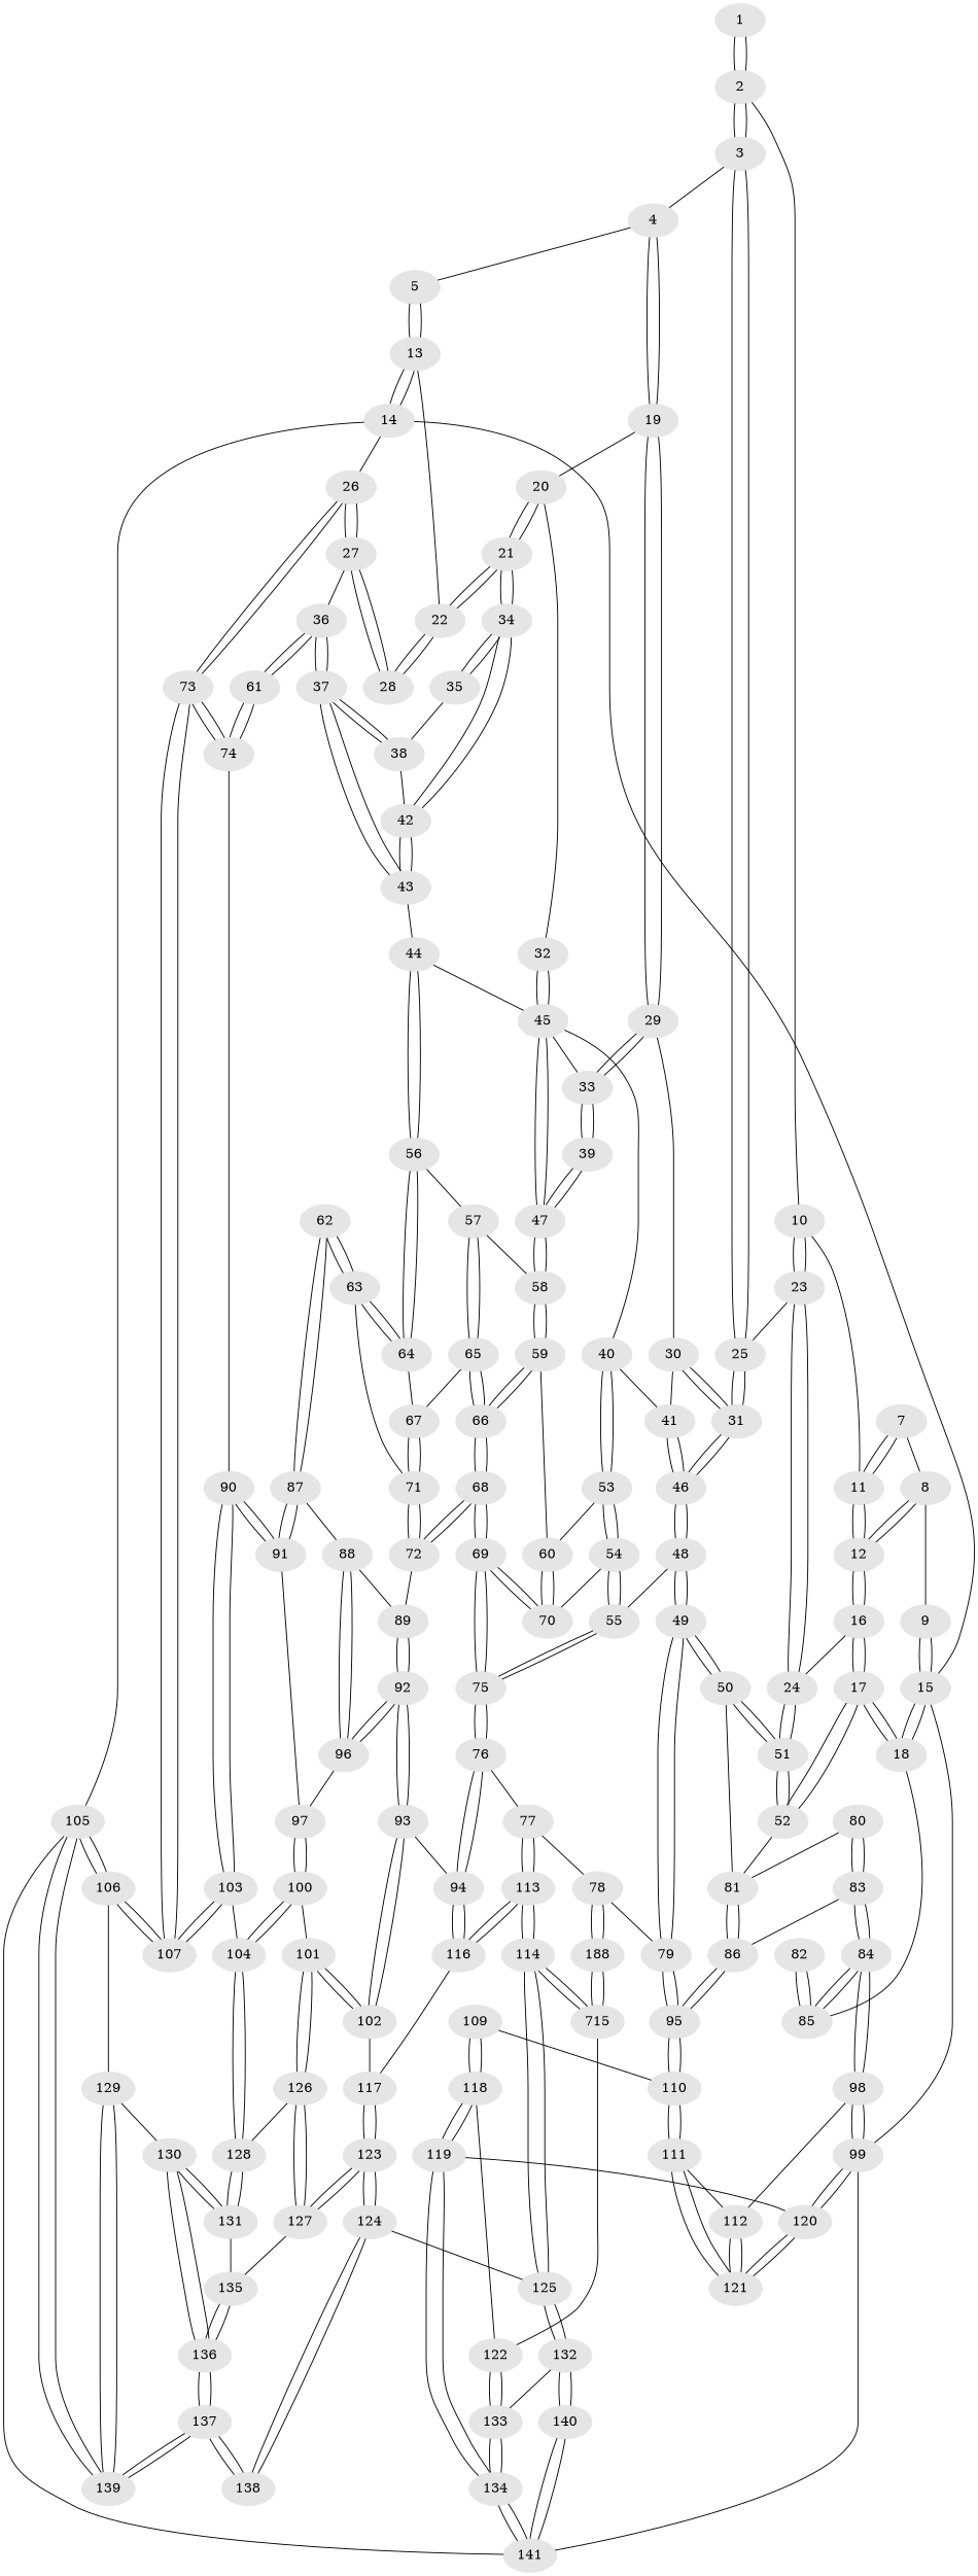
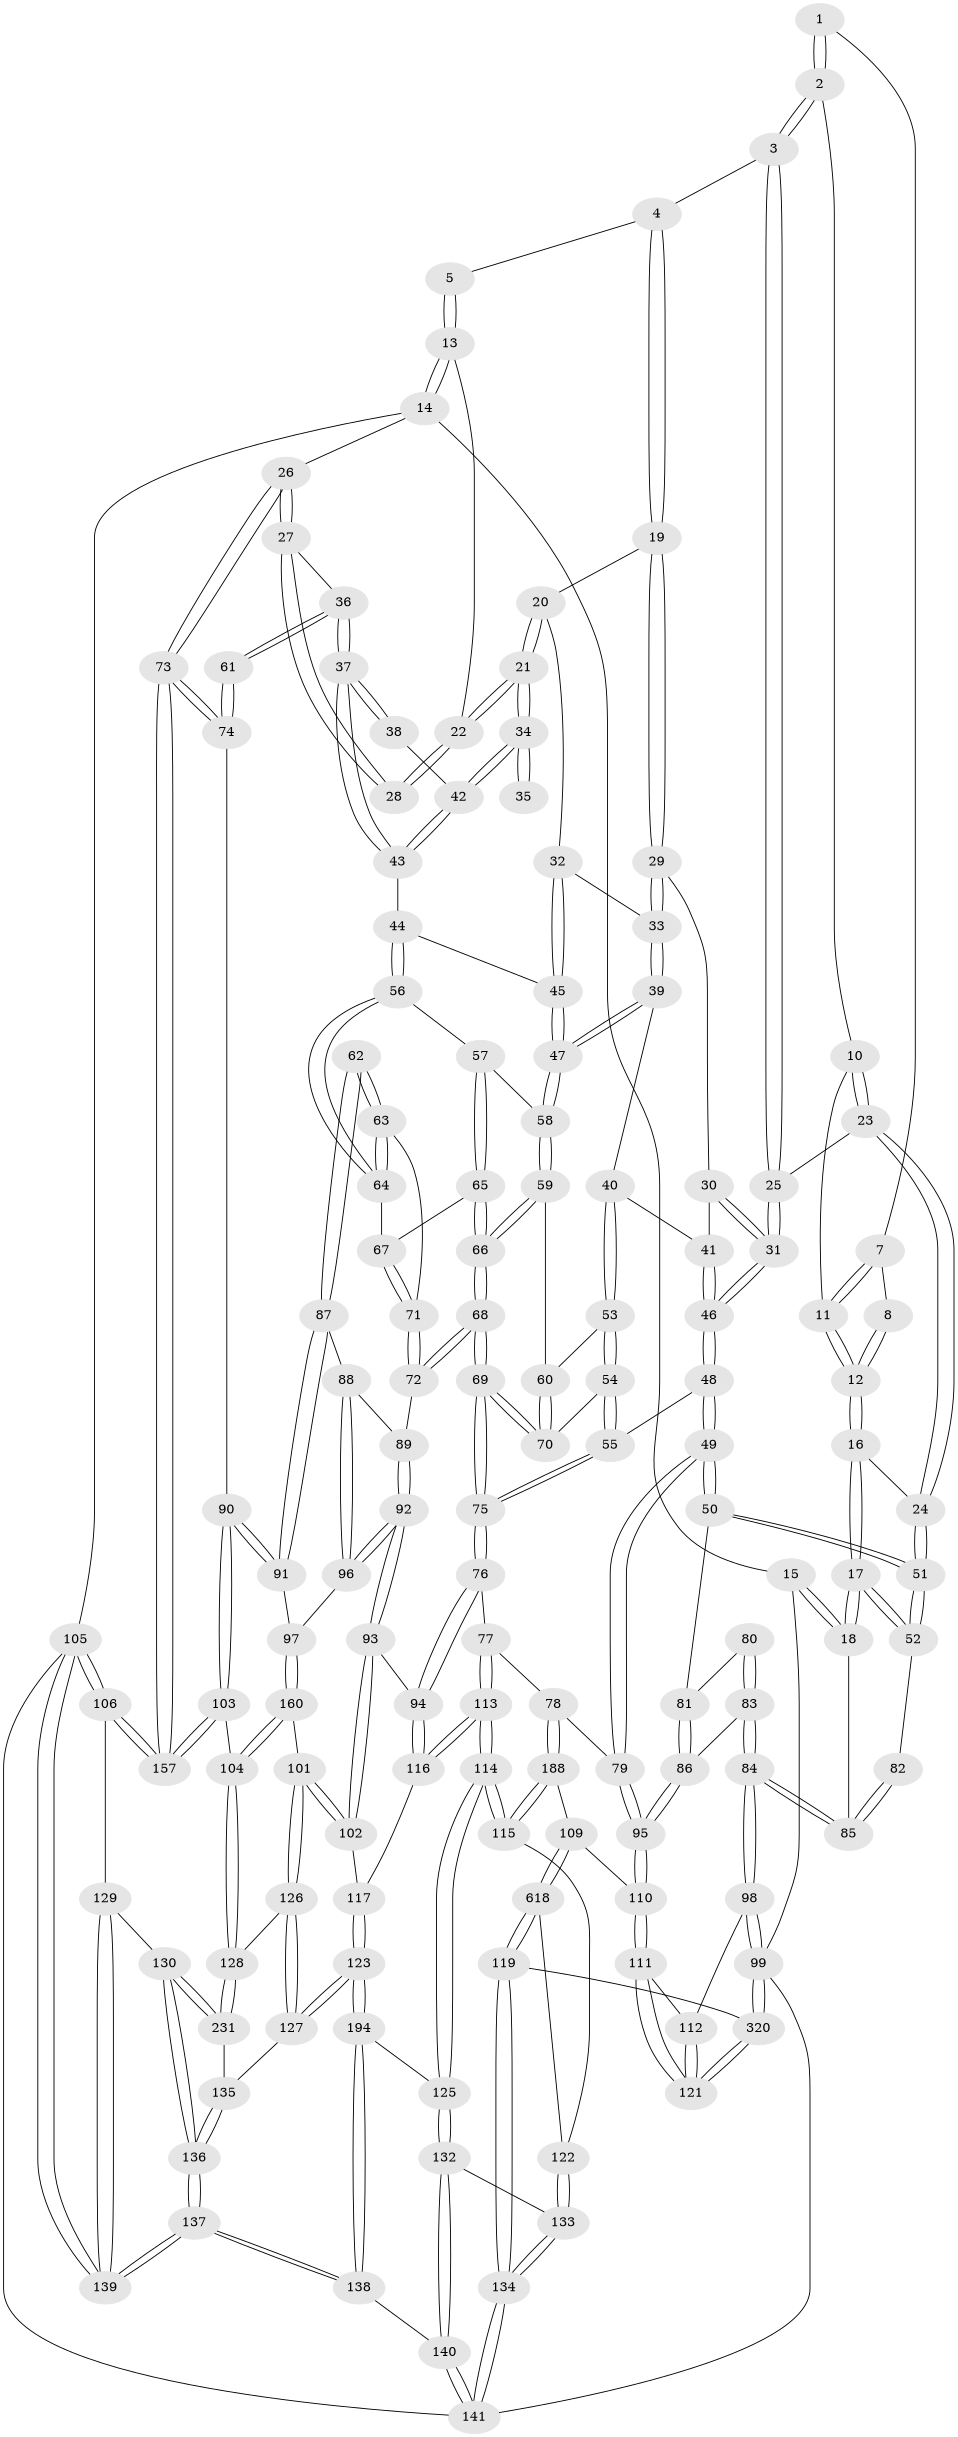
  graph {
    node [color=gray90 style=filled]
    1
    2
    7
    3
    10
    8
    11
    4
    25
    23
    5
    19
    31
    13
    20
    29
    14
    22
-   9
    15
    12
    16
    18
    99
    24
    17
    26
    105
    28
    27
    73
    141
    106
    139
    85
-   120
+   120 [label=320]
    52
    51
    82
    21
    32
    30
    33
    34
    45
    35
    42
    46
    36
    74
-   107
+   107 [label=157]
    37
    61
    41
    39
    48
    47
    40
    38
    43
    44
    53
    58
    54
    60
    56
    57
    64
    49
    55
    59
    50
    79
    75
    81
    95
    86
    70
    76
    65
    67
    66
    68
    62
    63
    87
    90
    71
    88
    91
    72
    69
    89
    92
    103
    77
    94
    78
    113
    116
    n101 [label=188]
    114
    109
-   115 [label=715]
+   115
    110
    80
    83
    84
    98
    112
    96
    97
    93
    104
-   100
+   100 [label=160]
    102
    117
    111
    101
    121
    126
    128
    127
    123
-   131
+   131 [label=231]
    129
    130
-   118
+   118 [label=618]
    122
    119
    125
    132
    133
-   124
+   124 [label=194]
    134
    138
    135
    140
    136
    137
    1 -- 2
    1 -- 2
+   1 -- 7
    2 -- 3
    2 -- 3
    2 -- 10
    7 -- 8
    7 -- 11
    7 -- 11
    3 -- 4
    3 -- 25
    3 -- 25
    10 -- 11
    10 -- 23
    10 -- 23
-   8 -- 9
    8 -- 12
    8 -- 12
    11 -- 12
    11 -- 12
    4 -- 5
    4 -- 19
    4 -- 19
    25 -- 31
    25 -- 31
    23 -- 25
    23 -- 24
    23 -- 24
    5 -- 13
    5 -- 13
    19 -- 20
    19 -- 29
    19 -- 29
    31 -- 46
    31 -- 46
    13 -- 14
    13 -- 14
    13 -- 22
    20 -- 21
    20 -- 21
    20 -- 32
    29 -- 30
    29 -- 33
    29 -- 33
    14 -- 15
    14 -- 26
    14 -- 105
    22 -- 28
    22 -- 28
-   9 -- 15
-   9 -- 15
    15 -- 18
    15 -- 18
    15 -- 99
    12 -- 16
    12 -- 16
    16 -- 24
    16 -- 17
    16 -- 17
    18 -- 85
    99 -- 141
    99 -- 120
    99 -- 120
    24 -- 51
    24 -- 51
    17 -- 18
    17 -- 18
    17 -- 52
    17 -- 52
    26 -- 27
    26 -- 27
    26 -- 73
    26 -- 73
    105 -- 141
    105 -- 106
    105 -- 106
    105 -- 139
    105 -- 139
    27 -- 28
    27 -- 28
    27 -- 36
    73 -- 74
    73 -- 74
    73 -- 107
    73 -- 107
    106 -- 107
    106 -- 107
    106 -- 129
    120 -- 121
    120 -- 121
-   52 -- 81
+   52 -- 82
    51 -- 52
    51 -- 52
    82 -- 85
    82 -- 85
    21 -- 22
    21 -- 22
    21 -- 34
    21 -- 34
-   45 -- 33
+   32 -- 33
    32 -- 45
    32 -- 45
    30 -- 31
    30 -- 31
    30 -- 41
    33 -- 39
    33 -- 39
    34 -- 35
    34 -- 35
    34 -- 42
    34 -- 42
    45 -- 47
    45 -- 47
-   35 -- 38
    42 -- 43
    42 -- 43
    46 -- 48
    46 -- 48
    36 -- 37
    36 -- 37
    36 -- 61
    36 -- 61
    74 -- 90
    37 -- 38
    37 -- 38
    37 -- 43
    37 -- 43
    61 -- 74
    61 -- 74
    41 -- 46
    41 -- 46
    39 -- 47
    39 -- 47
-   45 -- 40
+   39 -- 40
    48 -- 49
    48 -- 49
    48 -- 55
    47 -- 58
    47 -- 58
    40 -- 41
    40 -- 53
    40 -- 53
    38 -- 42
    43 -- 44
    44 -- 45
    44 -- 56
    44 -- 56
    53 -- 54
    53 -- 54
    53 -- 60
    58 -- 59
    58 -- 59
    54 -- 55
    54 -- 55
    54 -- 70
    60 -- 70
    60 -- 70
    56 -- 57
    56 -- 64
    56 -- 64
    57 -- 58
    57 -- 65
    57 -- 65
    64 -- 67
    49 -- 50
    49 -- 50
    49 -- 79
    49 -- 79
    55 -- 75
    55 -- 75
    59 -- 60
    59 -- 66
    59 -- 66
    50 -- 51
    50 -- 51
    50 -- 81
    79 -- 95
    79 -- 95
    75 -- 76
    75 -- 76
    81 -- 86
    81 -- 86
    95 -- 110
    95 -- 110
    86 -- 95
    86 -- 95
    76 -- 77
    76 -- 94
    76 -- 94
    65 -- 67
    65 -- 66
    65 -- 66
    67 -- 71
    67 -- 71
    66 -- 68
    66 -- 68
    68 -- 72
    68 -- 72
    68 -- 69
    68 -- 69
    62 -- 63
    62 -- 63
    62 -- 87
    62 -- 87
    63 -- 64
    63 -- 64
    63 -- 71
    87 -- 88
    87 -- 91
    87 -- 91
    90 -- 91
    90 -- 91
    90 -- 103
    90 -- 103
    71 -- 72
    71 -- 72
    88 -- 89
    88 -- 96
    88 -- 96
    91 -- 97
    72 -- 89
    69 -- 75
    69 -- 75
    69 -- 70
    69 -- 70
    89 -- 92
    89 -- 92
    92 -- 96
    92 -- 96
    92 -- 93
    92 -- 93
    103 -- 107
    103 -- 107
    103 -- 104
    77 -- 78
    77 -- 113
    77 -- 113
    94 -- 116
    94 -- 116
    78 -- 79
    78 -- n101
    78 -- n101
    113 -- 116
    113 -- 116
    113 -- 114
    113 -- 114
    116 -- 117
+   n101 -- 109
    n101 -- 115
    n101 -- 115
    114 -- 115
    114 -- 115
    114 -- 125
    114 -- 125
    109 -- 110
    109 -- 118
    109 -- 118
    115 -- 122
    110 -- 111
    110 -- 111
    80 -- 81
    80 -- 83
    80 -- 83
    83 -- 86
    83 -- 84
    83 -- 84
    84 -- 85
    84 -- 85
    84 -- 98
    84 -- 98
    98 -- 99
    98 -- 99
    98 -- 112
    112 -- 121
    112 -- 121
    96 -- 97
    97 -- 100
    97 -- 100
    93 -- 94
    93 -- 102
    93 -- 102
    104 -- 128
    104 -- 128
    100 -- 104
    100 -- 104
    100 -- 101
    102 -- 117
    117 -- 123
    117 -- 123
    111 -- 112
    111 -- 121
    111 -- 121
    101 -- 102
    101 -- 102
    101 -- 126
    101 -- 126
    126 -- 128
    126 -- 127
    126 -- 127
    128 -- 131
    128 -- 131
    127 -- 135
    123 -- 127
    123 -- 127
    123 -- 124
    123 -- 124
    131 -- 135
    129 -- 139
    129 -- 139
    129 -- 130
    130 -- 131
    130 -- 131
    130 -- 136
    130 -- 136
    118 -- 122
    118 -- 119
    118 -- 119
    122 -- 133
    122 -- 133
    119 -- 120
    119 -- 134
    119 -- 134
    125 -- 132
    125 -- 132
    132 -- 133
    132 -- 140
    132 -- 140
    133 -- 134
    133 -- 134
    124 -- 125
    124 -- 138
    124 -- 138
    134 -- 141
    134 -- 141
+   138 -- 140
    135 -- 136
    135 -- 136
    140 -- 141
    140 -- 141
    136 -- 137
    136 -- 137
    137 -- 139
    137 -- 139
    137 -- 138
    137 -- 138
  }
